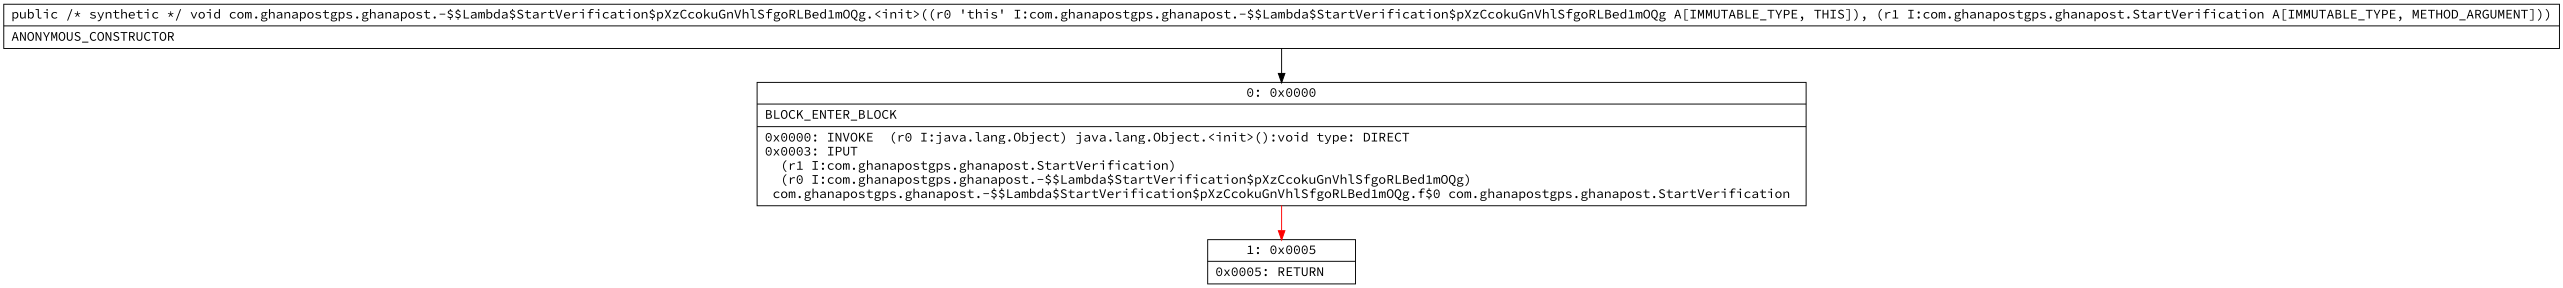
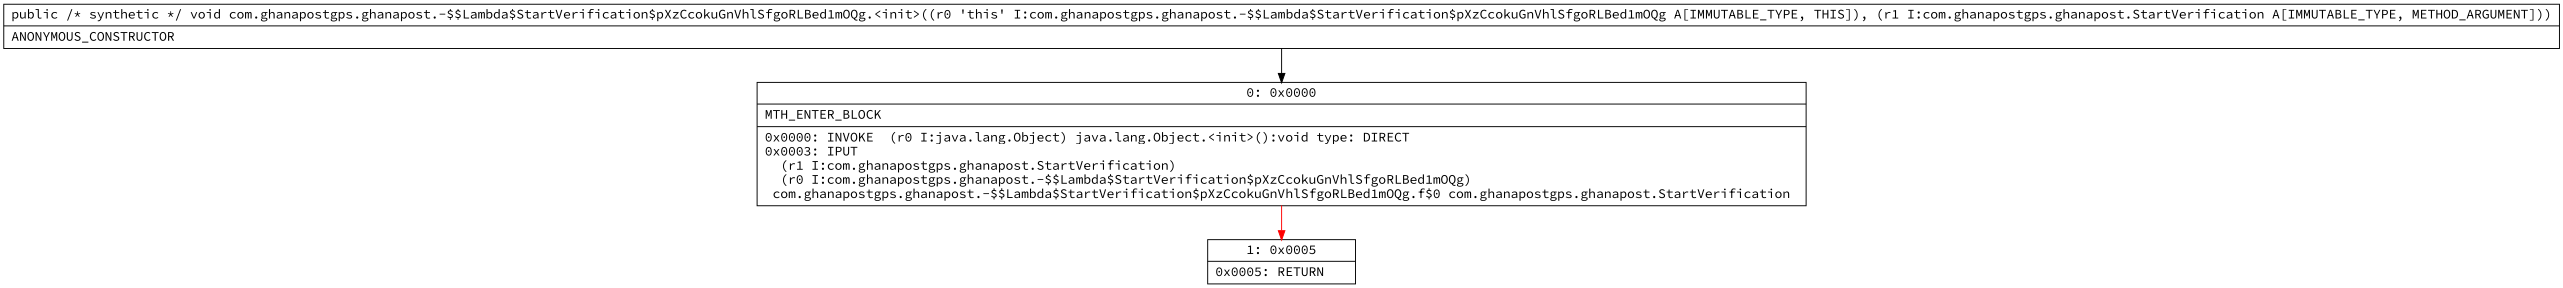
  digraph {
    fontname="Source Code Pro"
    node [shape=record fontname="Source Code Pro"]
    edge [fontname="Source Code Pro"]
-   n1 [label="{0\:\ 0x0000|BLOCK_ENTER_BLOCK\l|0x0000: INVOKE  (r0 I:java.lang.Object) java.lang.Object.\<init\>():void type: DIRECT \l0x0003: IPUT  \l  (r1 I:com.ghanapostgps.ghanapost.StartVerification)\l  (r0 I:com.ghanapostgps.ghanapost.\-$$Lambda$StartVerification$pXzCcokuGnVhlSfgoRLBed1mOQg)\l com.ghanapostgps.ghanapost.\-$$Lambda$StartVerification$pXzCcokuGnVhlSfgoRLBed1mOQg.f$0 com.ghanapostgps.ghanapost.StartVerification \l}"]
+   n1 [label="{0\:\ 0x0000|MTH_ENTER_BLOCK\l|0x0000: INVOKE  (r0 I:java.lang.Object) java.lang.Object.\<init\>():void type: DIRECT \l0x0003: IPUT  \l  (r1 I:com.ghanapostgps.ghanapost.StartVerification)\l  (r0 I:com.ghanapostgps.ghanapost.\-$$Lambda$StartVerification$pXzCcokuGnVhlSfgoRLBed1mOQg)\l com.ghanapostgps.ghanapost.\-$$Lambda$StartVerification$pXzCcokuGnVhlSfgoRLBed1mOQg.f$0 com.ghanapostgps.ghanapost.StartVerification \l}"]
    n2 [label="{1\:\ 0x0005|0x0005: RETURN   \l}"]
    n3 [label="{public \/* synthetic *\/ void com.ghanapostgps.ghanapost.\-$$Lambda$StartVerification$pXzCcokuGnVhlSfgoRLBed1mOQg.\<init\>((r0 'this' I:com.ghanapostgps.ghanapost.\-$$Lambda$StartVerification$pXzCcokuGnVhlSfgoRLBed1mOQg A[IMMUTABLE_TYPE, THIS]), (r1 I:com.ghanapostgps.ghanapost.StartVerification A[IMMUTABLE_TYPE, METHOD_ARGUMENT]))  | ANONYMOUS_CONSTRUCTOR\l}"]
    n1 -> n2 [color=red]
    n3 -> n1 [color=black]
  }
